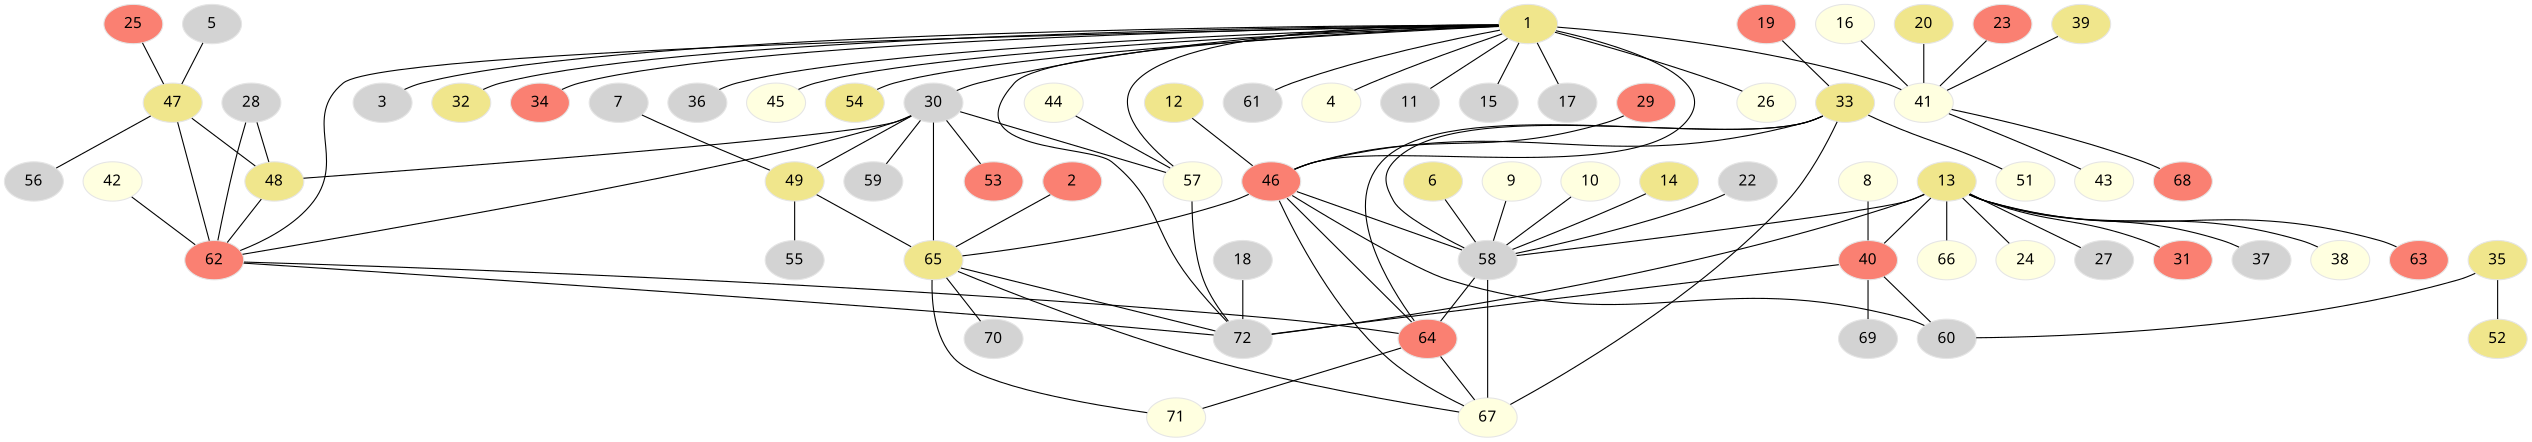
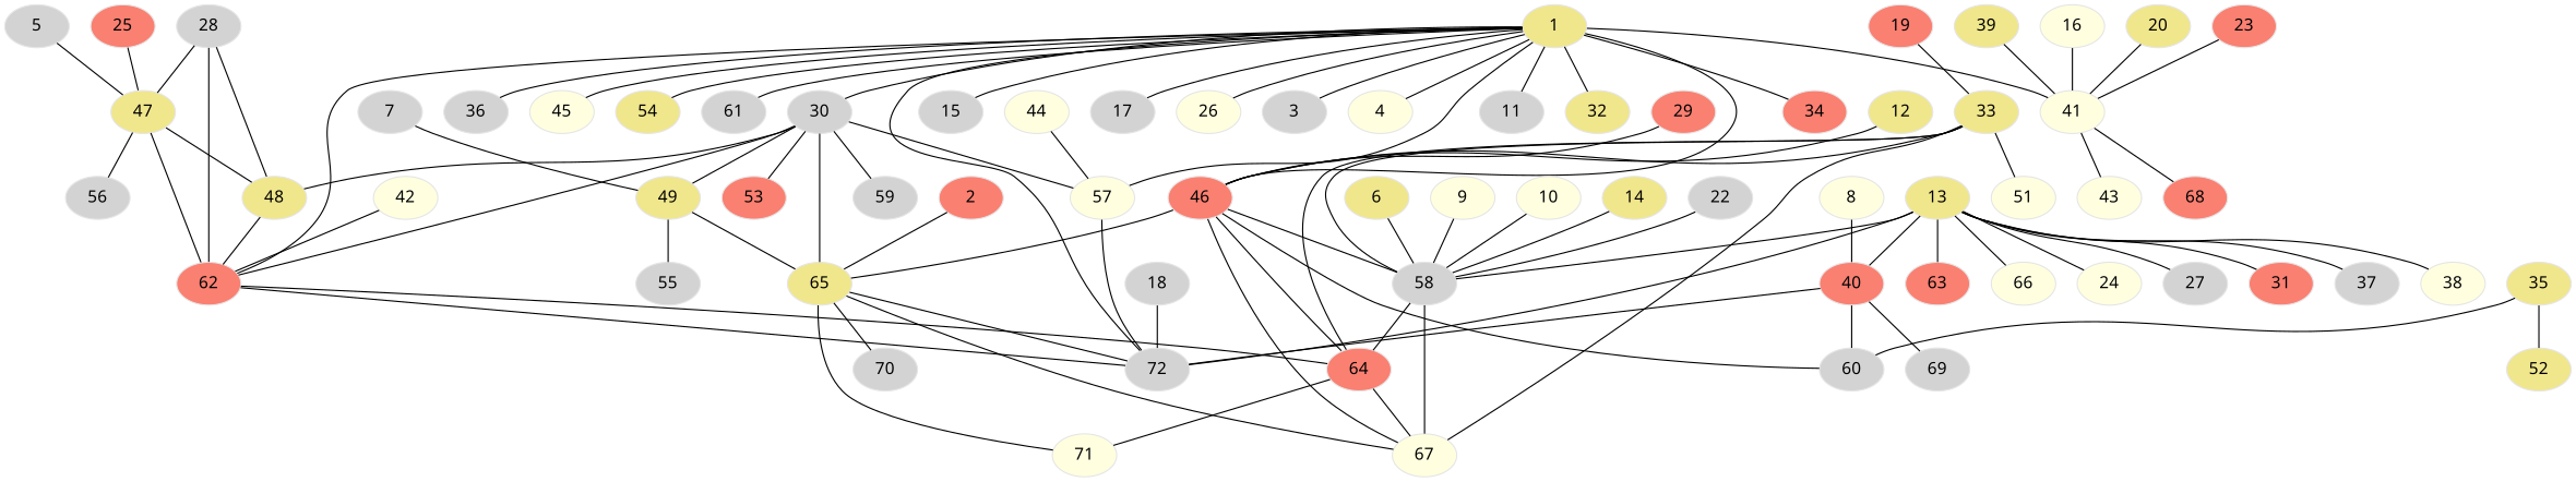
  graph {
    fontname="Noto Sans"
    node [color=gray90 fillcolor=lightgrey fontname="Noto Sans" style=filled]
    edge [fontname="Noto Sans" weight=1.0]
    1 [fillcolor=khaki]
    3
    4 [fillcolor=lightyellow]
    11
    15
    17
    26 [fillcolor=lightyellow]
    30
    32 [fillcolor=khaki]
    34 [fillcolor=salmon]
    36
    41 [fillcolor=lightyellow]
    45 [fillcolor=lightyellow]
    46 [fillcolor=salmon]
    54 [fillcolor=khaki]
    57 [fillcolor=lightyellow]
    61
    62 [fillcolor=salmon]
    72
    65 [fillcolor=khaki]
    49 [fillcolor=khaki]
    48 [fillcolor=khaki]
    53 [fillcolor=salmon]
    59
    43 [fillcolor=lightyellow]
    68 [fillcolor=salmon]
    58
    64 [fillcolor=salmon]
    67 [fillcolor=lightyellow]
    60
    2 [fillcolor=salmon]
    71 [fillcolor=lightyellow]
    70
    47 [fillcolor=khaki]
    5
    56
    6 [fillcolor=khaki]
    7
    55
    8 [fillcolor=lightyellow]
    40 [fillcolor=salmon]
    69
    9 [fillcolor=lightyellow]
    10 [fillcolor=lightyellow]
    12 [fillcolor=khaki]
    13 [fillcolor=khaki]
    24 [fillcolor=lightyellow]
    27
    31 [fillcolor=salmon]
    37
    38 [fillcolor=lightyellow]
    63 [fillcolor=salmon]
    66 [fillcolor=lightyellow]
    14 [fillcolor=khaki]
    16 [fillcolor=lightyellow]
    18
    19 [fillcolor=salmon]
    33 [fillcolor=khaki]
    51 [fillcolor=lightyellow]
    20 [fillcolor=khaki]
    22
    23 [fillcolor=salmon]
    25 [fillcolor=salmon]
    28
    29 [fillcolor=salmon]
    35 [fillcolor=khaki]
    52 [fillcolor=khaki]
    39 [fillcolor=khaki]
    42 [fillcolor=lightyellow]
    44 [fillcolor=lightyellow]
    1 -- 3
    1 -- 4
    1 -- 11
    1 -- 15
    1 -- 17
    1 -- 26
    1 -- 30
    1 -- 32
    1 -- 34
    1 -- 36
    1 -- 41 [weight=12.0]
    1 -- 45
    1 -- 46
    1 -- 54
    1 -- 57 [weight=2.0]
    1 -- 61
    1 -- 62
    1 -- 72
    30 -- 57
    30 -- 62
    30 -- 65 [weight=6.0]
    30 -- 49 [weight=4.0]
    30 -- 48
    30 -- 53
    30 -- 59
    41 -- 43
    41 -- 68
    46 -- 65
    46 -- 58 [weight=2.0]
    46 -- 64
    46 -- 67 [weight=2.0]
    46 -- 60
    57 -- 72
    62 -- 72
    62 -- 64
    65 -- 72
    65 -- 67
    65 -- 71
    65 -- 70
    49 -- 65 [weight=6.0]
    49 -- 55
    48 -- 62 [weight=3.0]
    58 -- 64 [weight=2.0]
    58 -- 67 [weight=4.0]
    64 -- 67 [weight=2.0]
    64 -- 71
    2 -- 65
    47 -- 62 [weight=6.0]
    47 -- 48 [weight=2.0]
    47 -- 56
    5 -- 47
    6 -- 58
    7 -- 49
    8 -- 40
    40 -- 72 [weight=2.0]
    40 -- 60
    40 -- 69
    9 -- 58
    10 -- 58
    12 -- 46
    13 -- 72 [weight=8.0]
    13 -- 58
    13 -- 40 [weight=4.0]
    13 -- 24
    13 -- 27
    13 -- 31
    13 -- 37
    13 -- 38
    13 -- 63
    13 -- 66
    14 -- 58
    16 -- 41
    18 -- 72
    19 -- 33
    33 -- 46
    33 -- 58 [weight=2.0]
    33 -- 64
    33 -- 67 [weight=2.0]
    33 -- 51
    20 -- 41
    22 -- 58
    23 -- 41
    25 -- 47
    28 -- 62 [weight=3.0]
    28 -- 48
+   28 -- 47 [weight=2.0]
    29 -- 46
    35 -- 60
    35 -- 52
    39 -- 41
    42 -- 62
    44 -- 57
  }
